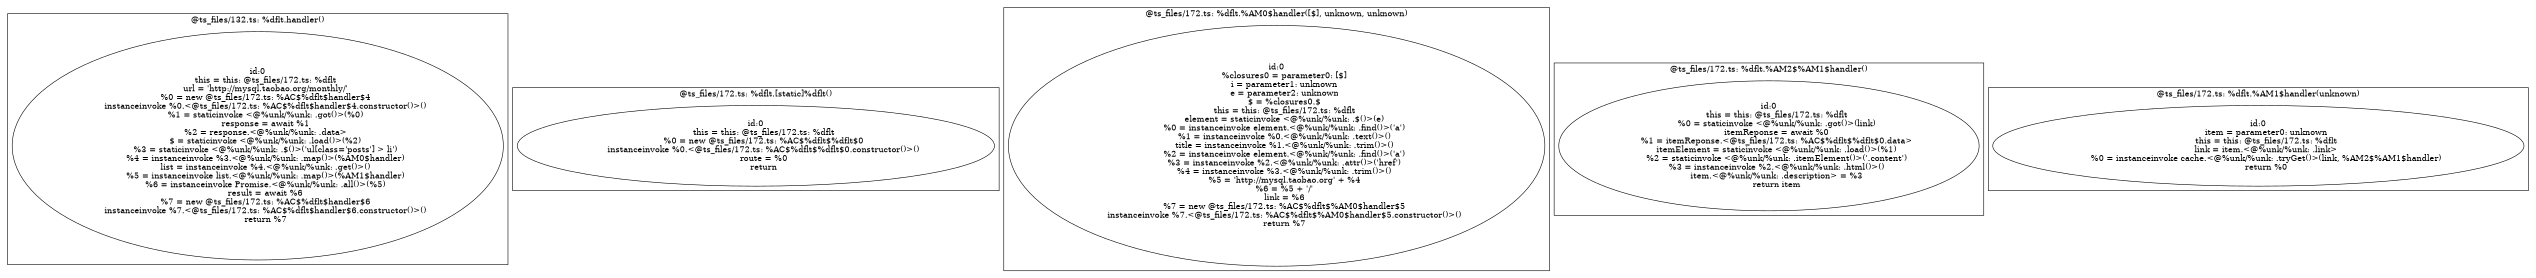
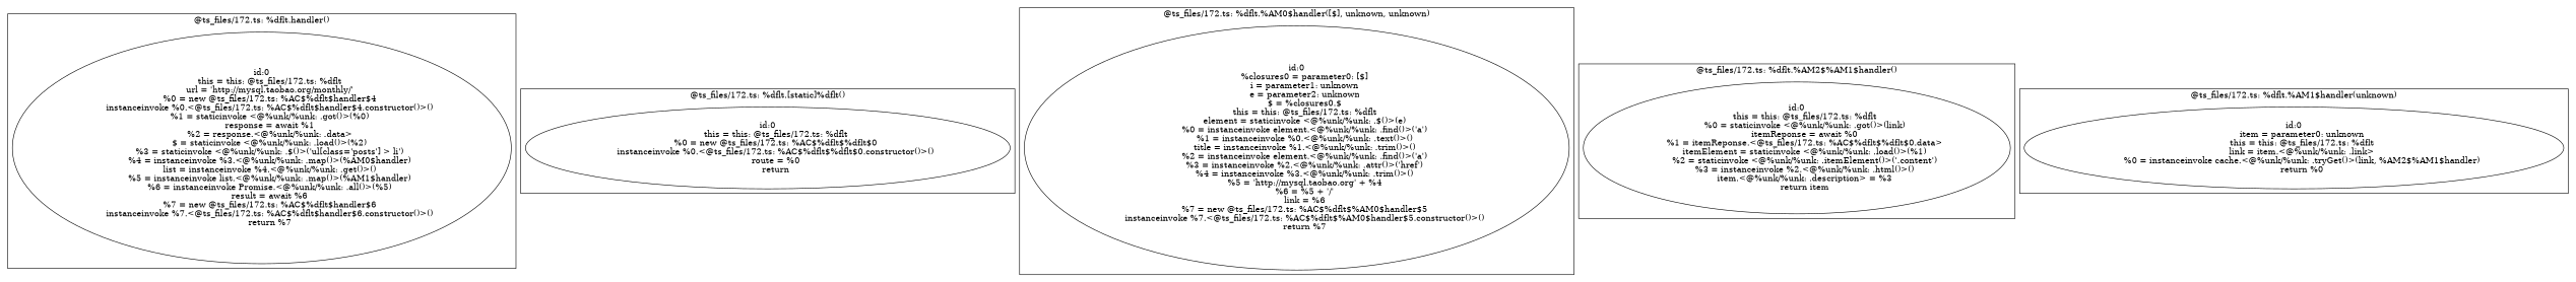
  digraph {
    n1 [label="id:0\n      this = this: @ts_files/172.ts: %dflt\n      url = 'http://mysql.taobao.org/monthly/'\n      %0 = new @ts_files/172.ts: %AC$%dflt$handler$4\n      instanceinvoke %0.<@ts_files/172.ts: %AC$%dflt$handler$4.constructor()>()\n      %1 = staticinvoke <@%unk/%unk: .got()>(%0)\n      response = await %1\n      %2 = response.<@%unk/%unk: .data>\n      $ = staticinvoke <@%unk/%unk: .load()>(%2)\n      %3 = staticinvoke <@%unk/%unk: .$()>('ul[class='posts'] > li')\n      %4 = instanceinvoke %3.<@%unk/%unk: .map()>(%AM0$handler)\n      list = instanceinvoke %4.<@%unk/%unk: .get()>()\n      %5 = instanceinvoke list.<@%unk/%unk: .map()>(%AM1$handler)\n      %6 = instanceinvoke Promise.<@%unk/%unk: .all()>(%5)\n      result = await %6\n      %7 = new @ts_files/172.ts: %AC$%dflt$handler$6\n      instanceinvoke %7.<@ts_files/172.ts: %AC$%dflt$handler$6.constructor()>()\n      return %7"]
    n2 [label="id:0\n      this = this: @ts_files/172.ts: %dflt\n      %0 = new @ts_files/172.ts: %AC$%dflt$%dflt$0\n      instanceinvoke %0.<@ts_files/172.ts: %AC$%dflt$%dflt$0.constructor()>()\n      route = %0\n      return"]
    n3 [label="id:0\n      %closures0 = parameter0: [$]\n      i = parameter1: unknown\n      e = parameter2: unknown\n      $ = %closures0.$\n      this = this: @ts_files/172.ts: %dflt\n      element = staticinvoke <@%unk/%unk: .$()>(e)\n      %0 = instanceinvoke element.<@%unk/%unk: .find()>('a')\n      %1 = instanceinvoke %0.<@%unk/%unk: .text()>()\n      title = instanceinvoke %1.<@%unk/%unk: .trim()>()\n      %2 = instanceinvoke element.<@%unk/%unk: .find()>('a')\n      %3 = instanceinvoke %2.<@%unk/%unk: .attr()>('href')\n      %4 = instanceinvoke %3.<@%unk/%unk: .trim()>()\n      %5 = 'http://mysql.taobao.org' + %4\n      %6 = %5 + '/'\n      link = %6\n      %7 = new @ts_files/172.ts: %AC$%dflt$%AM0$handler$5\n      instanceinvoke %7.<@ts_files/172.ts: %AC$%dflt$%AM0$handler$5.constructor()>()\n      return %7"]
    n4 [label="id:0\n      this = this: @ts_files/172.ts: %dflt\n      %0 = staticinvoke <@%unk/%unk: .got()>(link)\n      itemReponse = await %0\n      %1 = itemReponse.<@ts_files/172.ts: %AC$%dflt$%dflt$0.data>\n      itemElement = staticinvoke <@%unk/%unk: .load()>(%1)\n      %2 = staticinvoke <@%unk/%unk: .itemElement()>('.content')\n      %3 = instanceinvoke %2.<@%unk/%unk: .html()>()\n      item.<@%unk/%unk: .description> = %3\n      return item"]
    n5 [label="id:0\n      item = parameter0: unknown\n      this = this: @ts_files/172.ts: %dflt\n      link = item.<@%unk/%unk: .link>\n      %0 = instanceinvoke cache.<@%unk/%unk: .tryGet()>(link, %AM2$%AM1$handler)\n      return %0"]
    subgraph cluster_1 {
-     label="@ts_files/132.ts: %dflt.handler()"
+     label="@ts_files/172.ts: %dflt.handler()"
      n1
    }
    subgraph cluster_2 {
      label="@ts_files/172.ts: %dflt.[static]%dflt()"
      n2
    }
    subgraph cluster_3 {
      label="@ts_files/172.ts: %dflt.%AM0$handler([$], unknown, unknown)"
      n3
    }
    subgraph cluster_4 {
      label="@ts_files/172.ts: %dflt.%AM2$%AM1$handler()"
      n4
    }
    subgraph cluster_5 {
      label="@ts_files/172.ts: %dflt.%AM1$handler(unknown)"
      n5
    }
  }
